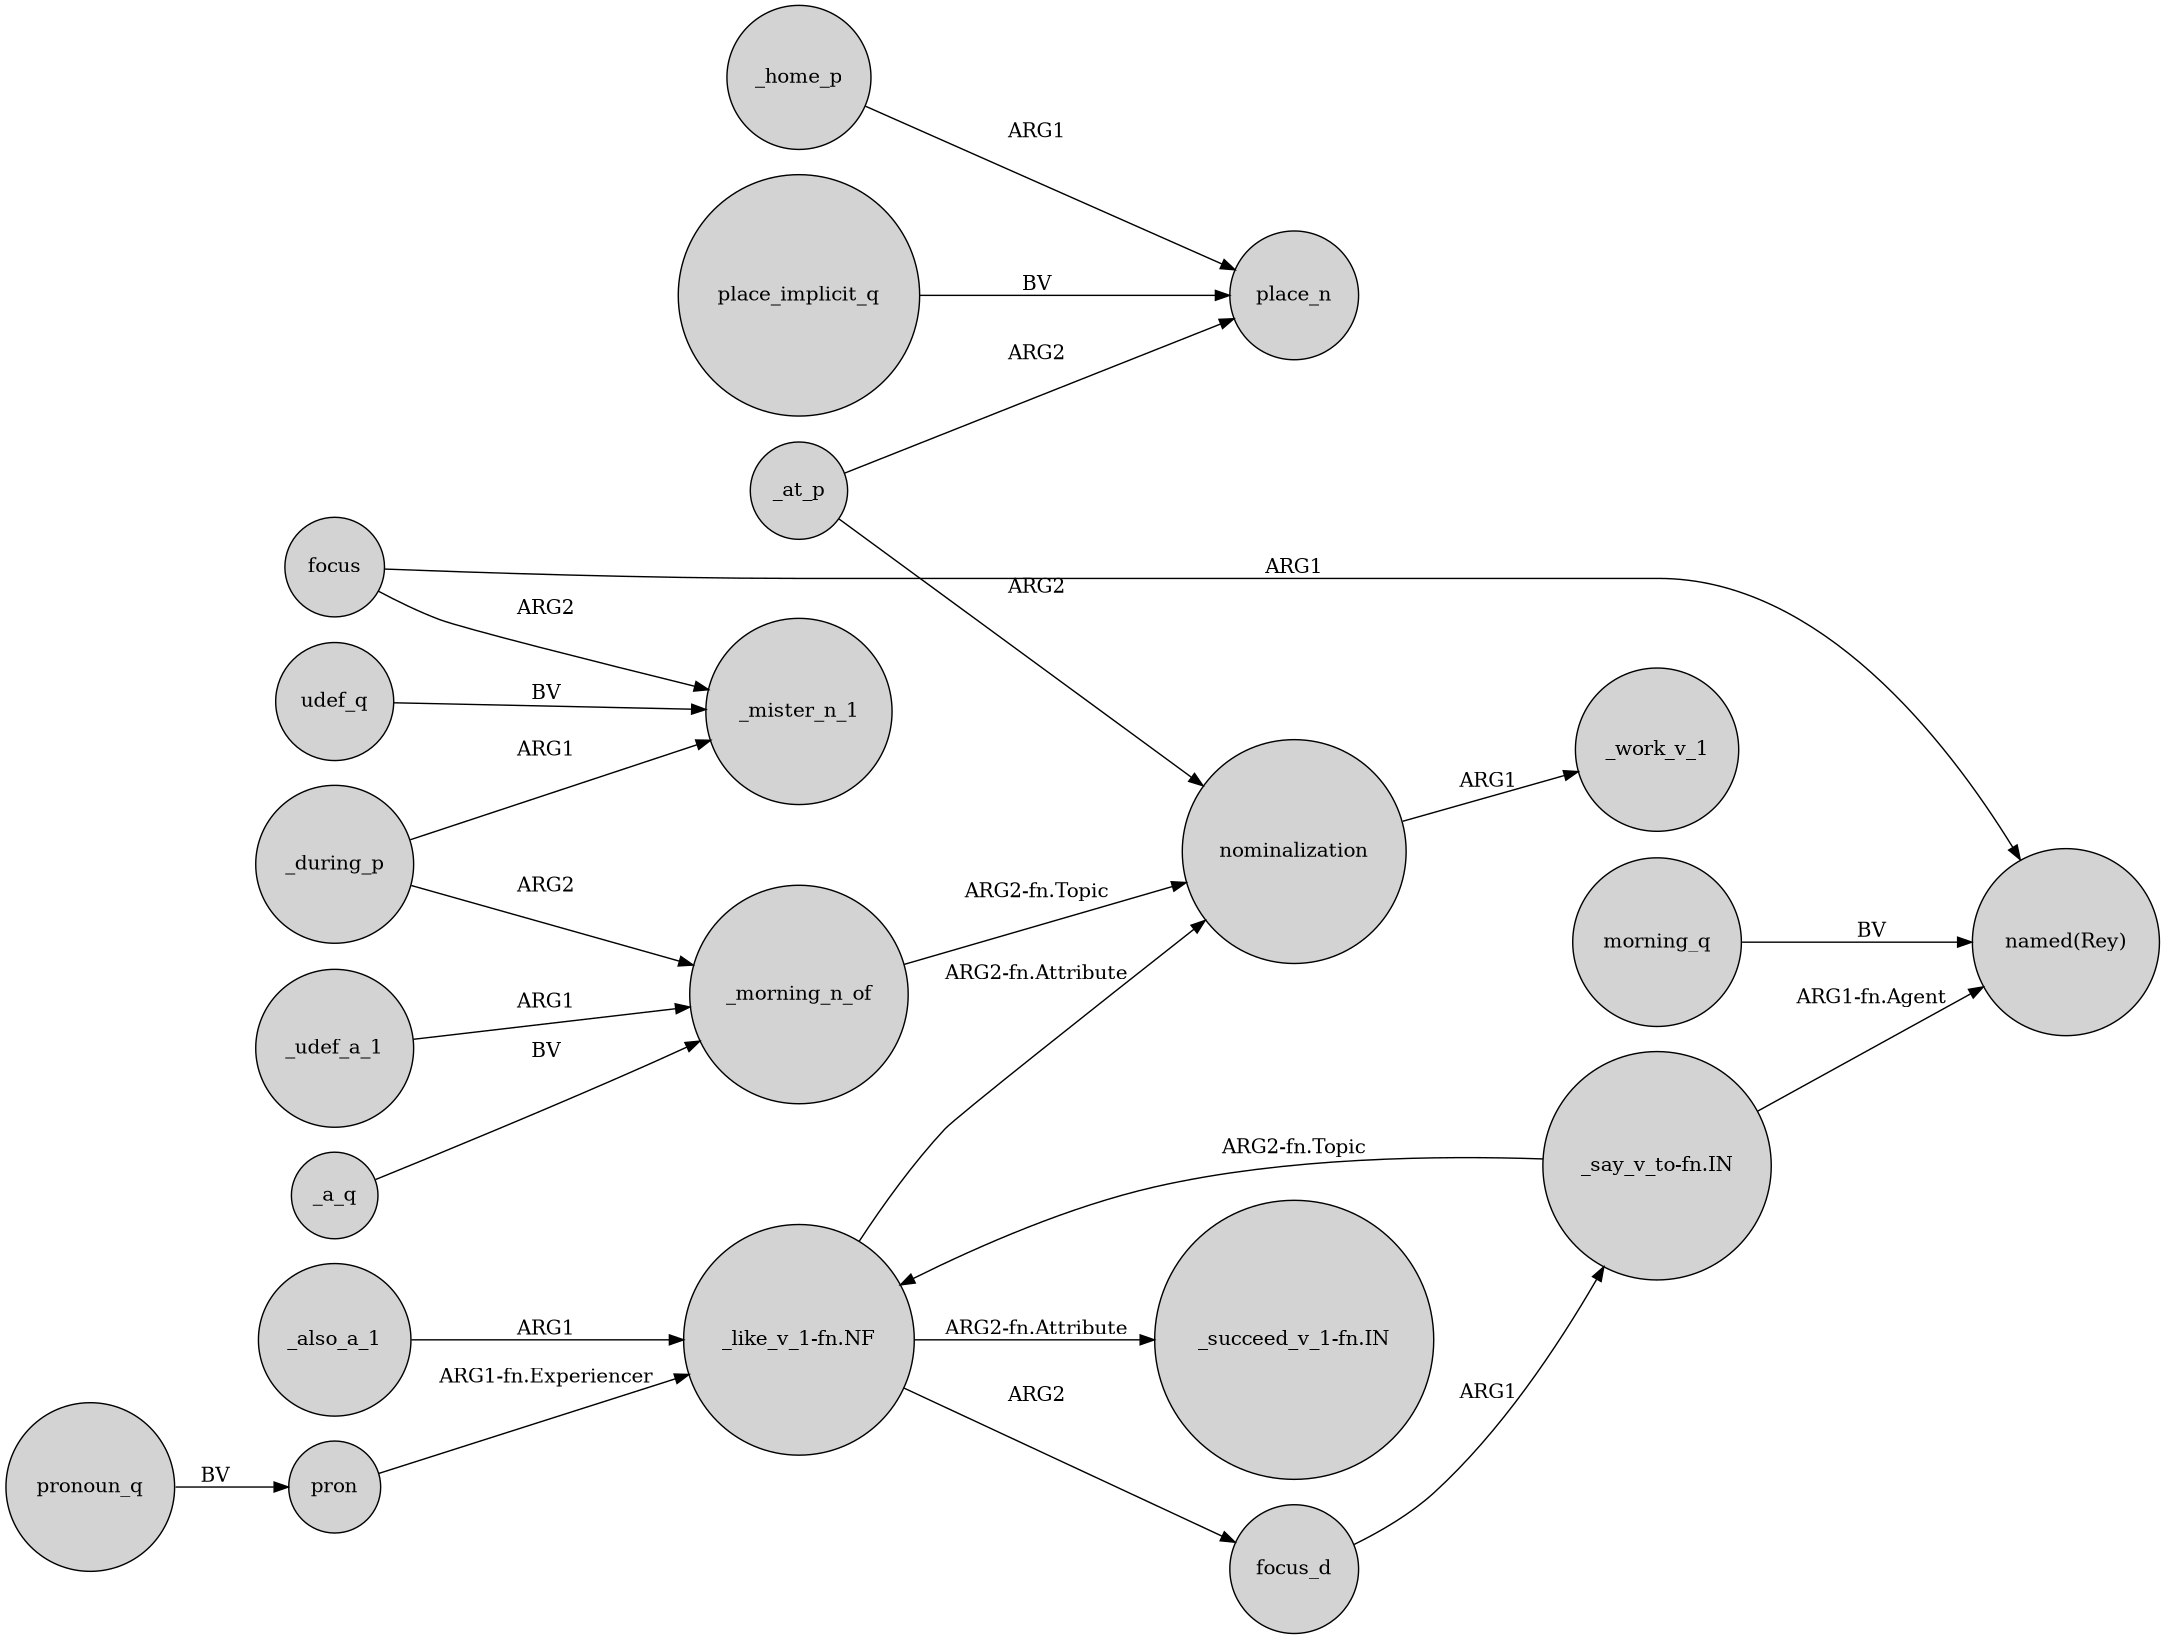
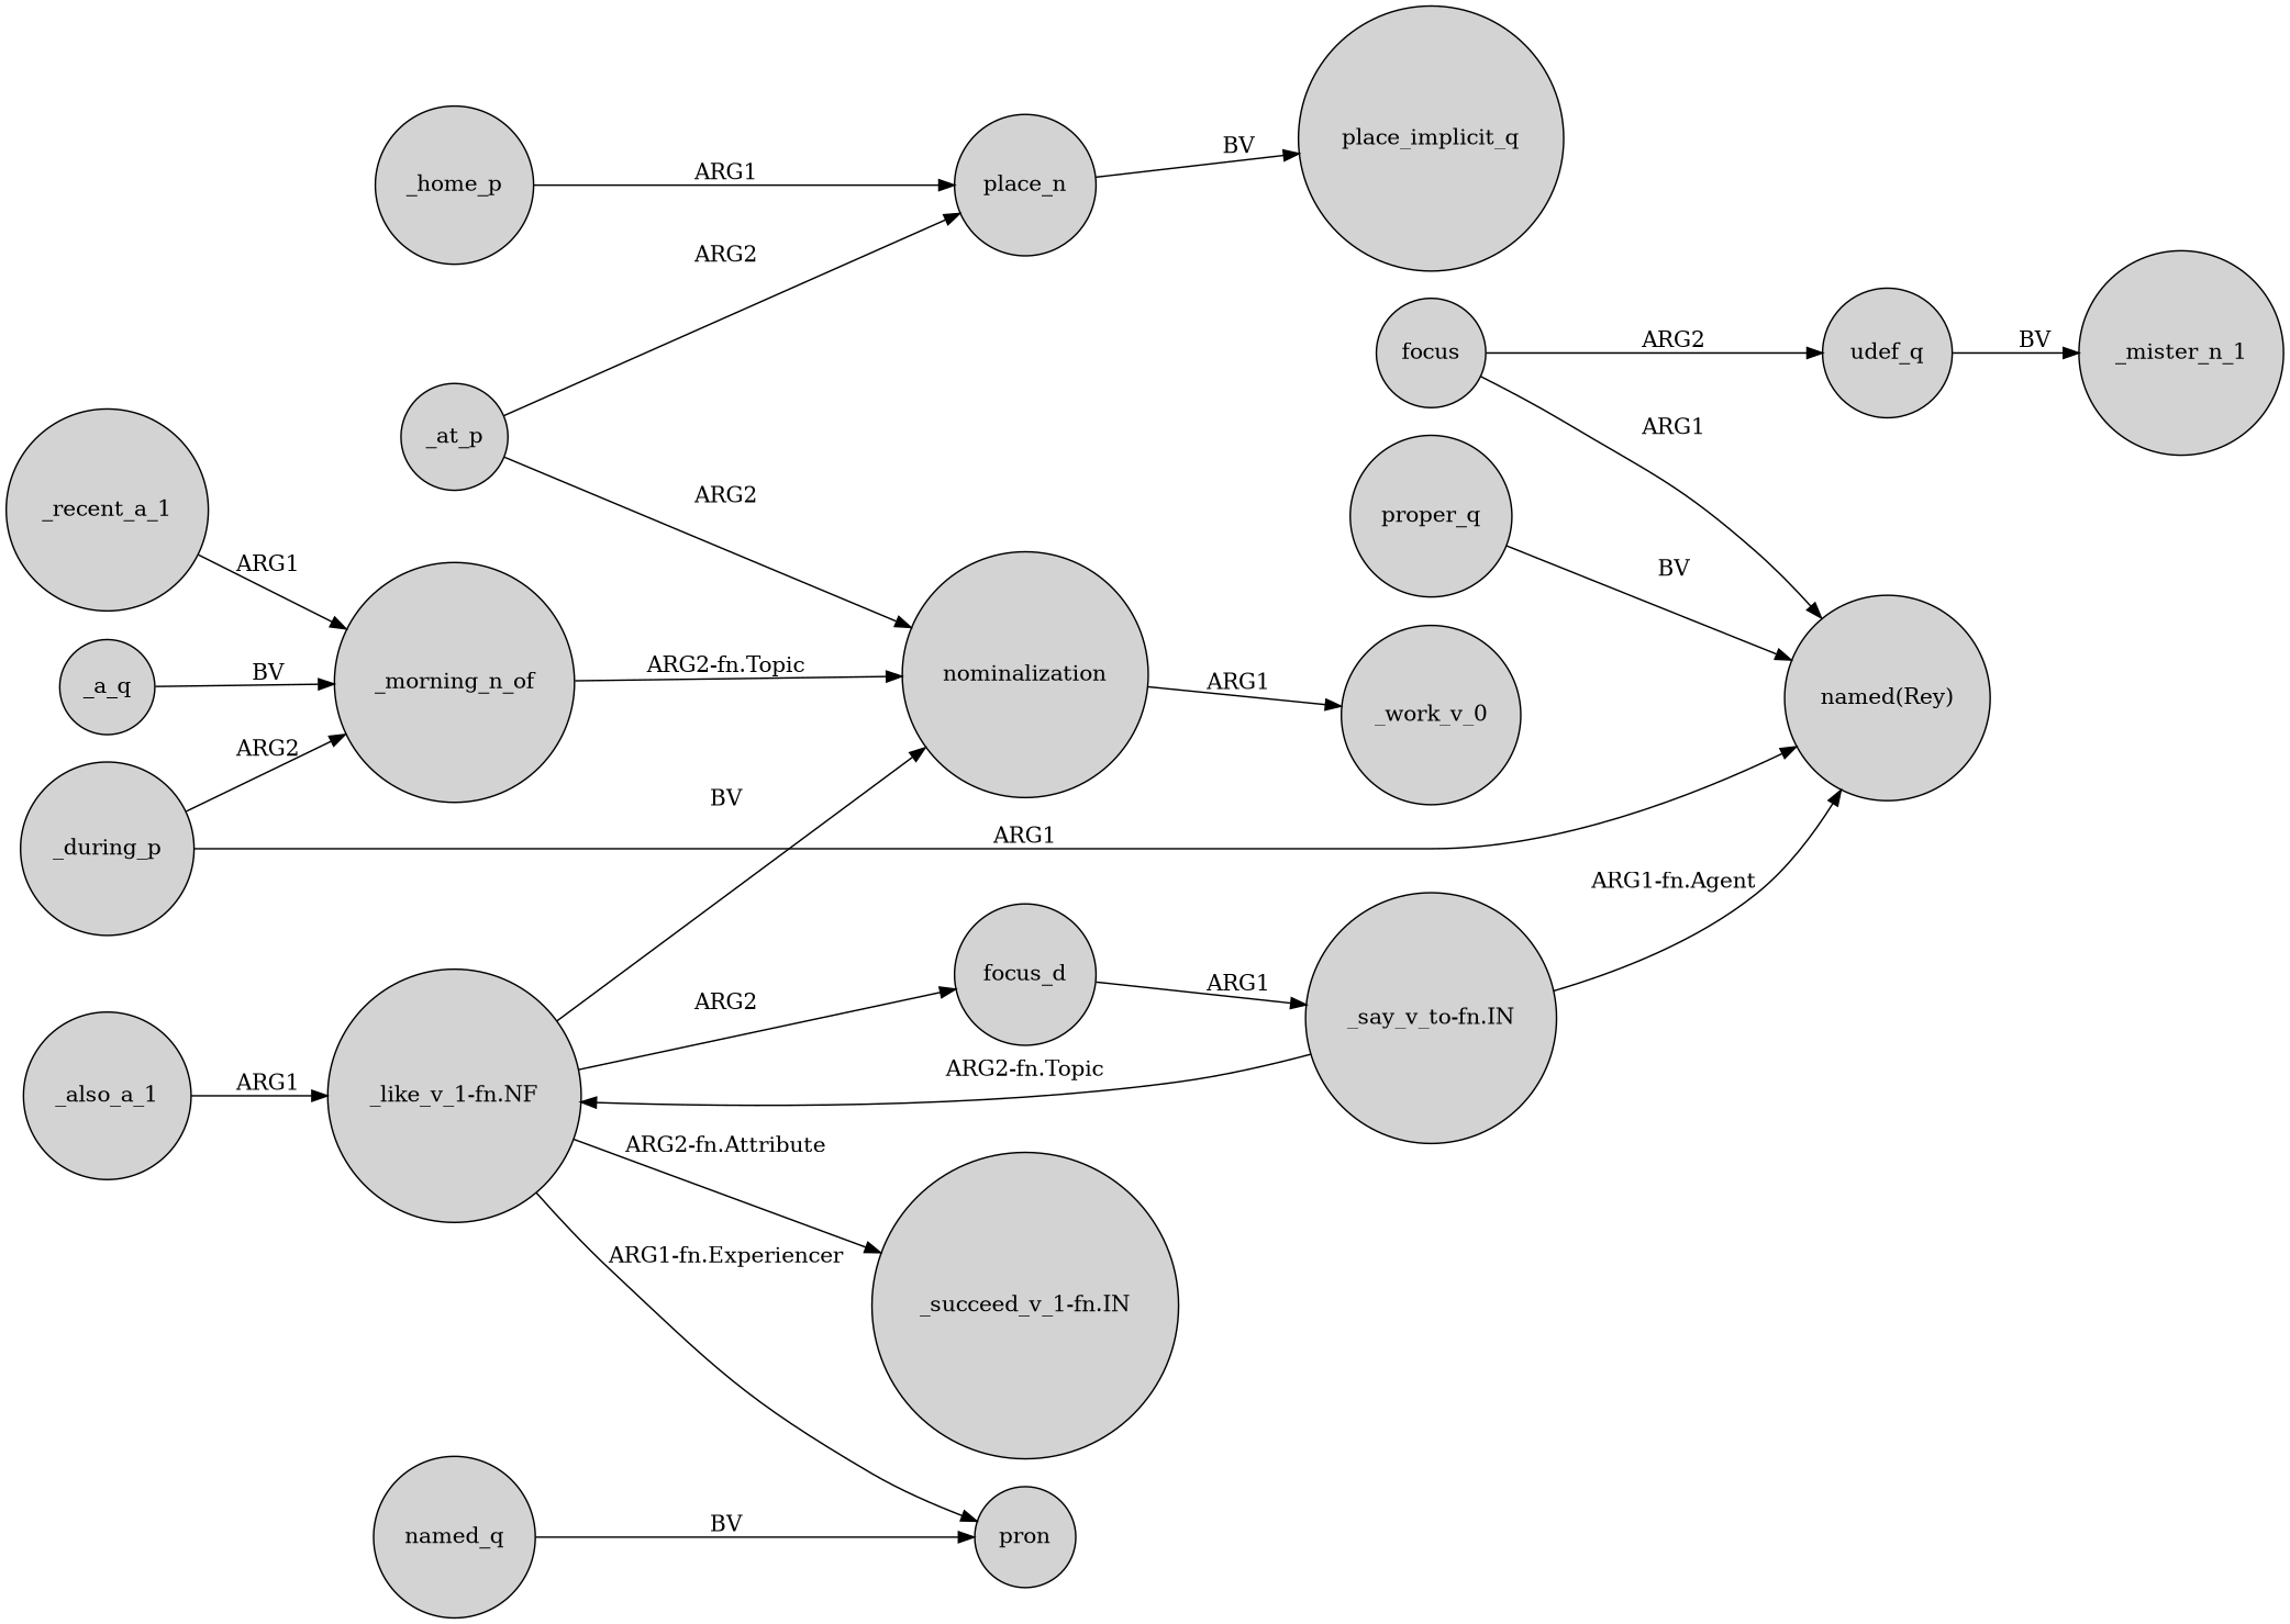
  digraph {
    rankdir=LR
    node [shape=circle style=filled]
    _at_p
    place_n
    nominalization
-   _work_v_1
+   _work_v_1 [label=_work_v_0]
    n5 [label=focus]
    _mister_n_1
    "named(Rey)"
    "_say_v_to-fn.IN"
    "_like_v_1-fn.NF"
    "_succeed_v_1-fn.IN"
    pron
    focus_d
    udef_q
    n14 [label=place_implicit_q]
    _during_p
    _morning_n_of
-   pronoun_q
-   proper_q [label=morning_q]
+   pronoun_q [label=named_q]
+   proper_q
    _home_p
-   _recent_a_1 [label=_udef_a_1]
+   _recent_a_1
    _also_a_1
    _a_q
    _at_p -> place_n [label=ARG2]
    _at_p -> nominalization [label=ARG2]
    nominalization -> _work_v_1 [label=ARG1]
-   n5 -> _mister_n_1 [label=ARG2]
+   n5 -> udef_q [label=ARG2]
    n5 -> "named(Rey)" [label=ARG1]
    "_say_v_to-fn.IN" -> "named(Rey)" [label="ARG1-fn.Agent"]
    "_say_v_to-fn.IN" -> "_like_v_1-fn.NF" [label="ARG2-fn.Topic"]
-   "_like_v_1-fn.NF" -> nominalization [label="ARG2-fn.Attribute"]
+   "_like_v_1-fn.NF" -> nominalization [label=BV]
    "_like_v_1-fn.NF" -> "_succeed_v_1-fn.IN" [label="ARG2-fn.Attribute"]
-   pron -> "_like_v_1-fn.NF" [label="ARG1-fn.Experiencer"]
+   "_like_v_1-fn.NF" -> pron [label="ARG1-fn.Experiencer"]
    "_like_v_1-fn.NF" -> focus_d [label=ARG2]
    focus_d -> "_say_v_to-fn.IN" [label=ARG1]
    udef_q -> _mister_n_1 [label=BV]
-   n14 -> place_n [label=BV]
-   _during_p -> _mister_n_1 [label=ARG1]
+   place_n -> n14 [label=BV]
+   _during_p -> "named(Rey)" [label=ARG1]
    _during_p -> _morning_n_of [label=ARG2]
    _morning_n_of -> nominalization [label="ARG2-fn.Topic"]
    pronoun_q -> pron [label=BV]
    proper_q -> "named(Rey)" [label=BV]
    _home_p -> place_n [label=ARG1]
    _recent_a_1 -> _morning_n_of [label=ARG1]
    _also_a_1 -> "_like_v_1-fn.NF" [label=ARG1]
    _a_q -> _morning_n_of [label=BV]
  }
